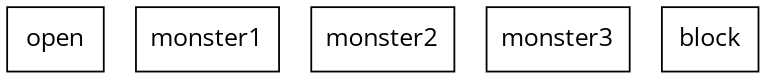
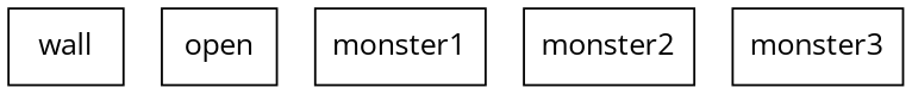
  graph {
    fontname="Open Sans"
    node [shape=box fontname="Open Sans"]
+   wall
    open
    monster1
    monster2
    monster3
-   block
  }
